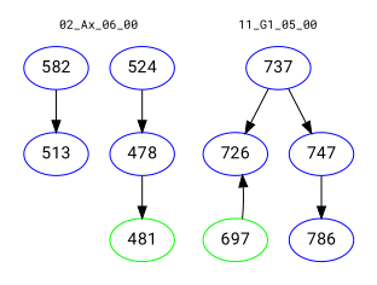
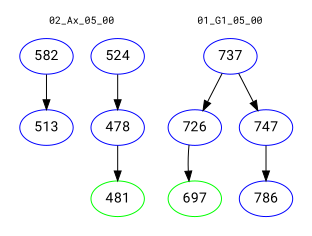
  digraph {
    fontname="Roboto Mono"
    node [color=blue fontname="Roboto Mono"]
    edge [color=black fontname="Roboto Mono"]
    n1 [label=524]
    n2 [label=582]
    n3 [label=478]
    n4 [label=513]
    n5 [color=green label=481]
    n6 [label=737]
    n7 [label=726]
    n8 [label=747]
    n9 [color=green label=697]
    n10 [label=786]
    subgraph cluster_1 {
      color=white
      fontsize=10
-     label="02_Ax_06_00"
+     label="02_Ax_05_00"
      n1
      n2
      n3
      n4
      n5
    }
    subgraph cluster_2 {
      color=white
      fontsize=10
-     label="11_G1_05_00"
+     label="01_G1_05_00"
      n6
      n7
      n8
      n9
      n10
    }
    n1 -> n3
    n2 -> n4
    n3 -> n5
    n6 -> n7
    n6 -> n8
-   n9 -> n7
+   n7 -> n9
    n8 -> n10
  }
